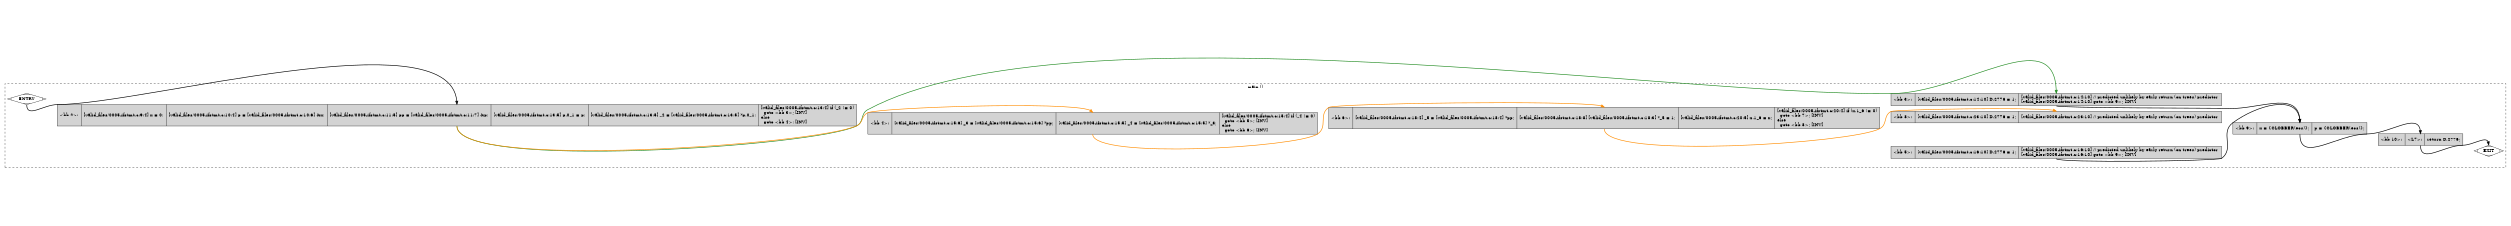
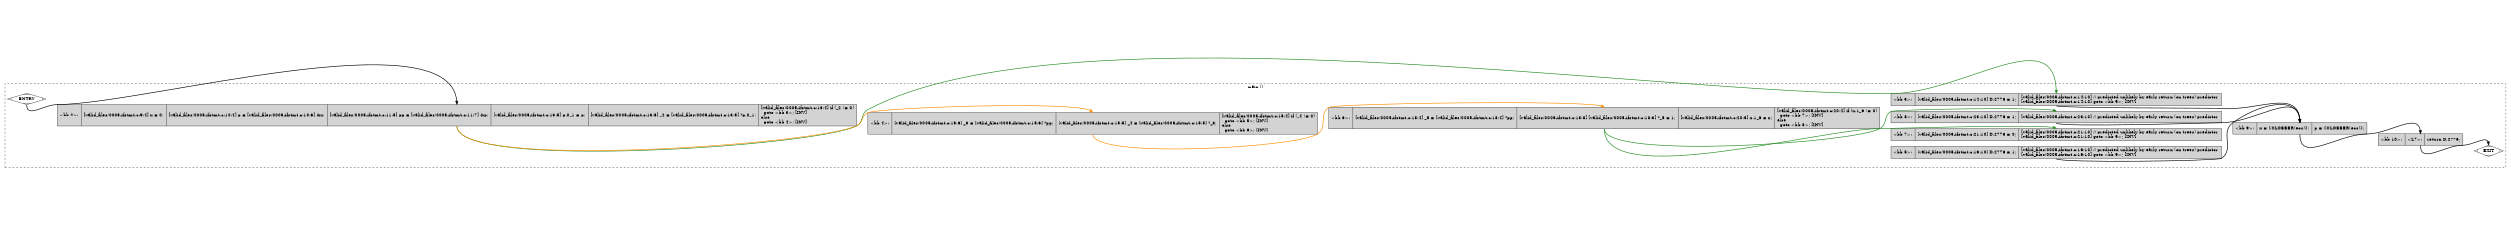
  digraph {
    rankdir=LR
    node [fillcolor=lightgrey shape=record style=filled]
    edge [constraint=true headport=n style="solid,bold" tailport=s color=black weight=10]
    n1 [fillcolor=white label=ENTRY shape=Mdiamond]
    n2 [fillcolor=white label=EXIT shape=Mdiamond]
    n3 [label="{\<bb\ 2\>:\l|[valid_files/0005-ifstmt.c:9:4]\ x\ =\ 0;\l|[valid_files/0005-ifstmt.c:10:4]\ p\ =\ [valid_files/0005-ifstmt.c:10:6]\ &x;\l|[valid_files/0005-ifstmt.c:11:5]\ pp\ =\ [valid_files/0005-ifstmt.c:11:7]\ &p;\l|[valid_files/0005-ifstmt.c:13:5]\ p.0_1\ =\ p;\l|[valid_files/0005-ifstmt.c:13:5]\ _2\ =\ [valid_files/0005-ifstmt.c:13:5]\ *p.0_1;\l|[valid_files/0005-ifstmt.c:13:4]\ if\ (_2\ !=\ 0)\l\ \ goto\ \<bb\ 3\>;\ [INV]\lelse\l\ \ goto\ \<bb\ 4\>;\ [INV]\l}"]
    n4 [label="{\<bb\ 3\>:\l|[valid_files/0005-ifstmt.c:14:10]\ D.2776\ =\ 1;\l|[valid_files/0005-ifstmt.c:14:10]\ //\ predicted\ unlikely\ by\ early\ return\ (on\ trees)\ predictor.\l[valid_files/0005-ifstmt.c:14:10]\ goto\ \<bb\ 9\>;\ [INV]\l}"]
    n5 [label="{\<bb\ 4\>:\l|[valid_files/0005-ifstmt.c:15:6]\ _3\ =\ [valid_files/0005-ifstmt.c:15:6]\ *pp;\l|[valid_files/0005-ifstmt.c:15:5]\ _4\ =\ [valid_files/0005-ifstmt.c:15:5]\ *_3;\l|[valid_files/0005-ifstmt.c:15:4]\ if\ (_4\ !=\ 0)\l\ \ goto\ \<bb\ 5\>;\ [INV]\lelse\l\ \ goto\ \<bb\ 6\>;\ [INV]\l}"]
    n6 [label="{\<bb\ 9\>:\l|x\ =\ \{CLOBBER(eos)\};\l|p\ =\ \{CLOBBER(eos)\};\l}"]
    n7 [label="{\<bb\ 5\>:\l|[valid_files/0005-ifstmt.c:16:10]\ D.2776\ =\ 1;\l|[valid_files/0005-ifstmt.c:16:10]\ //\ predicted\ unlikely\ by\ early\ return\ (on\ trees)\ predictor.\l[valid_files/0005-ifstmt.c:16:10]\ goto\ \<bb\ 9\>;\ [INV]\l}"]
    n8 [label="{\<bb\ 6\>:\l|[valid_files/0005-ifstmt.c:18:4]\ _5\ =\ [valid_files/0005-ifstmt.c:18:4]\ *pp;\l|[valid_files/0005-ifstmt.c:18:8]\ [valid_files/0005-ifstmt.c:18:3]\ *_5\ =\ 1;\l|[valid_files/0005-ifstmt.c:20:5]\ x.1_6\ =\ x;\l|[valid_files/0005-ifstmt.c:20:4]\ if\ (x.1_6\ !=\ 0)\l\ \ goto\ \<bb\ 7\>;\ [INV]\lelse\l\ \ goto\ \<bb\ 8\>;\ [INV]\l}"]
+   n9 [label="{\<bb\ 7\>:\l|[valid_files/0005-ifstmt.c:21:10]\ D.2776\ =\ 0;\l|[valid_files/0005-ifstmt.c:21:10]\ //\ predicted\ unlikely\ by\ early\ return\ (on\ trees)\ predictor.\l[valid_files/0005-ifstmt.c:21:10]\ goto\ \<bb\ 9\>;\ [INV]\l}"]
    n10 [label="{\<bb\ 8\>:\l|[valid_files/0005-ifstmt.c:23:10]\ D.2776\ =\ 1;\l|[valid_files/0005-ifstmt.c:23:10]\ //\ predicted\ unlikely\ by\ early\ return\ (on\ trees)\ predictor.\l}"]
    n11 [label="{\<bb\ 10\>:\l|\<L7\>:\l|return\ D.2776;\l}"]
    subgraph cluster_1 {
      color=black
      label="main ()"
      style=dashed
      n1
      n2
      n3
      n4
      n5
      n6
      n7
      n8
+     n9
      n10
      n11
    }
    n1 -> n2 [style=invis color="" weight=""]
    n1 -> n3 [weight=100]
    n3 -> n4 [color=forestgreen]
    n3 -> n5 [color=darkorange]
    n4 -> n6 [weight=100]
    n5 -> n8 [color=darkorange]
    n6 -> n11 [weight=100]
    n7 -> n6 [weight=100]
-   n8 -> n10 [color=darkorange]
+   n8 -> n9 [color=forestgreen]
+   n8 -> n10 [color=forestgreen]
+   n10 -> n6 [weight=100]
    n11 -> n2
  }
